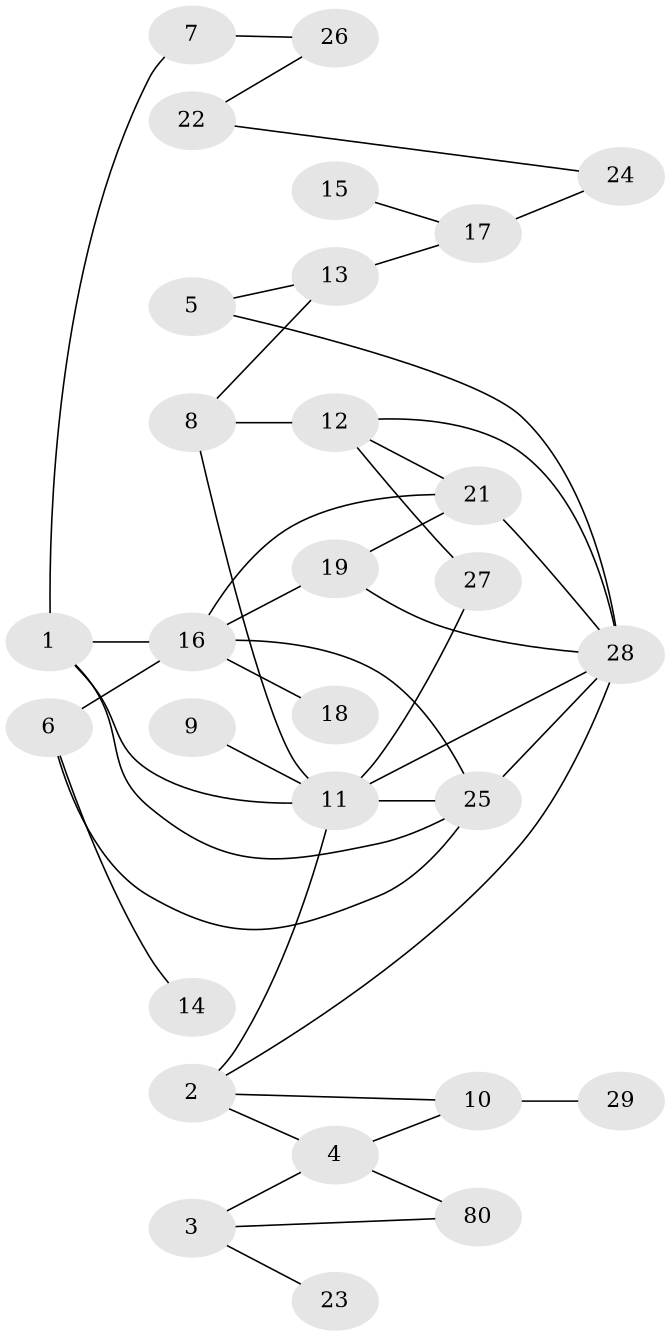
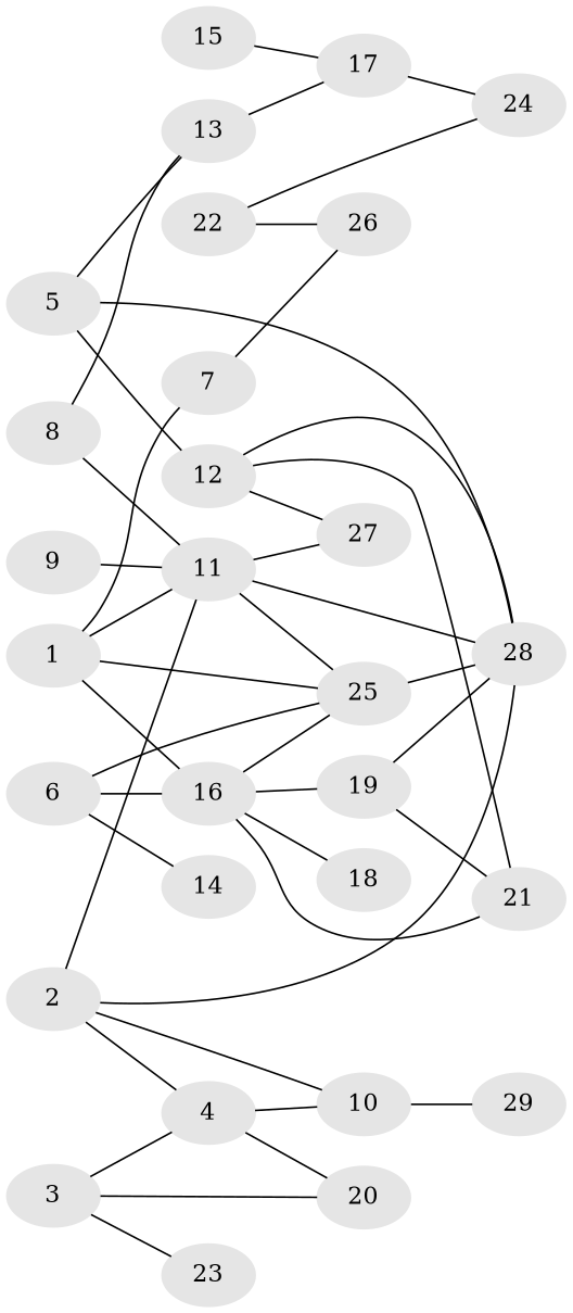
  graph {
    rankdir=LR
    node [color=gray90 style=filled]
    edge [weight=1.0]
    1
    7
    11
    16
    25
    26
    28
    27
    21
    18
    19
    2
    4
    10
-   20 [label=80]
+   20
    29
    3
    23
    5
    13
    17
    6
    14
    8
    12
    9
    24
    15
    22
    1 -- 7
    1 -- 11
    1 -- 16 [weight=2.0]
    1 -- 25
    7 -- 26
    11 -- 25
    11 -- 28
    11 -- 27
    16 -- 25
    16 -- 21 [weight=2.0]
    16 -- 18
    16 -- 19
    25 -- 28
-   21 -- 28
    19 -- 28
    19 -- 21
    2 -- 11
    2 -- 28
    2 -- 4
    2 -- 10
    4 -- 10
    4 -- 20
    10 -- 29
    3 -- 4
    3 -- 20
    3 -- 23
    5 -- 28
    5 -- 13
    13 -- 17 [weight=2.0]
    17 -- 24
    6 -- 16 [weight=3.0]
    6 -- 25
    6 -- 14
    8 -- 11
    8 -- 13
-   8 -- 12
+   5 -- 12
    12 -- 28
    12 -- 27
    12 -- 21
    9 -- 11
    15 -- 17
    22 -- 26
    22 -- 24
  }
